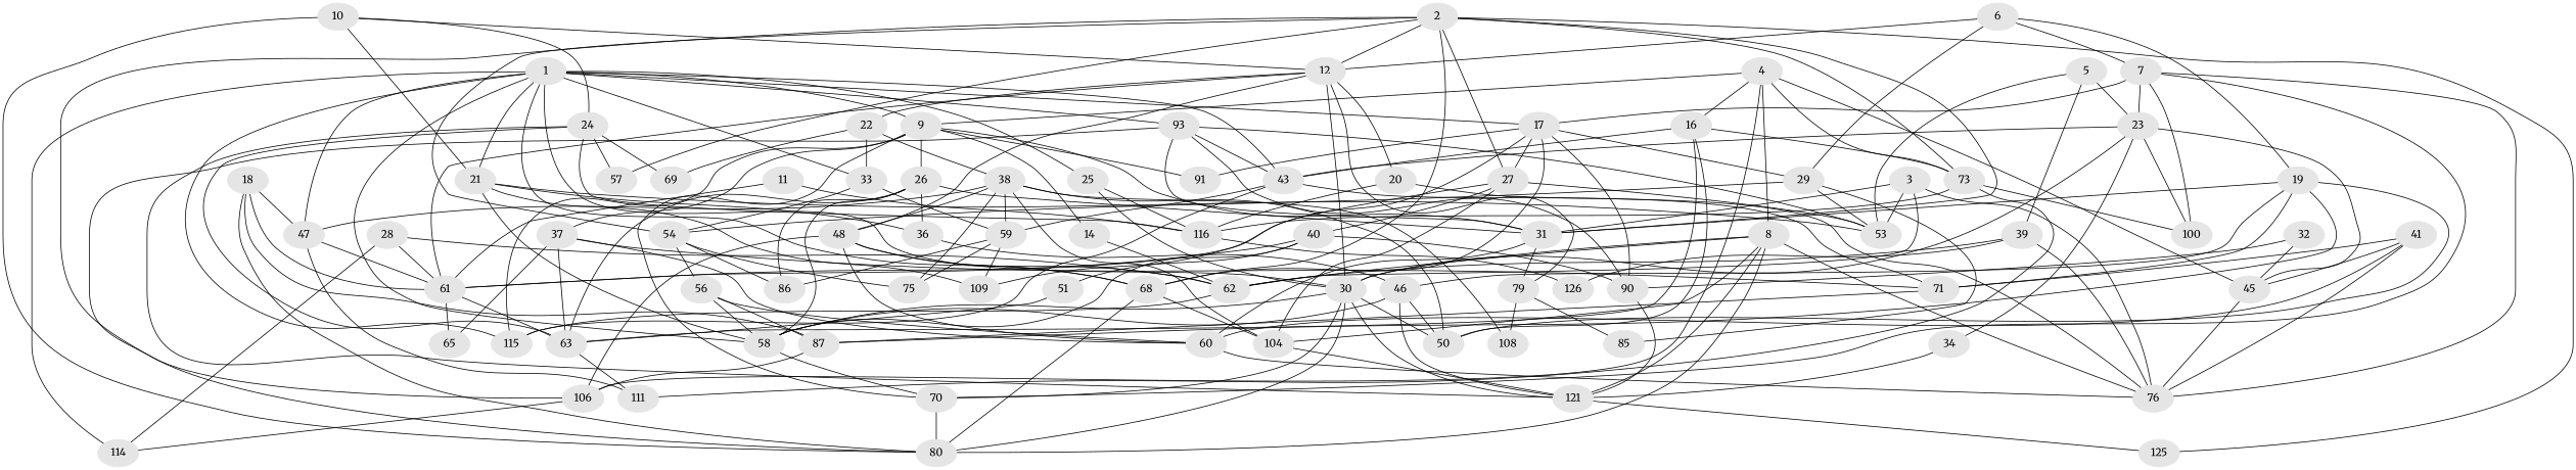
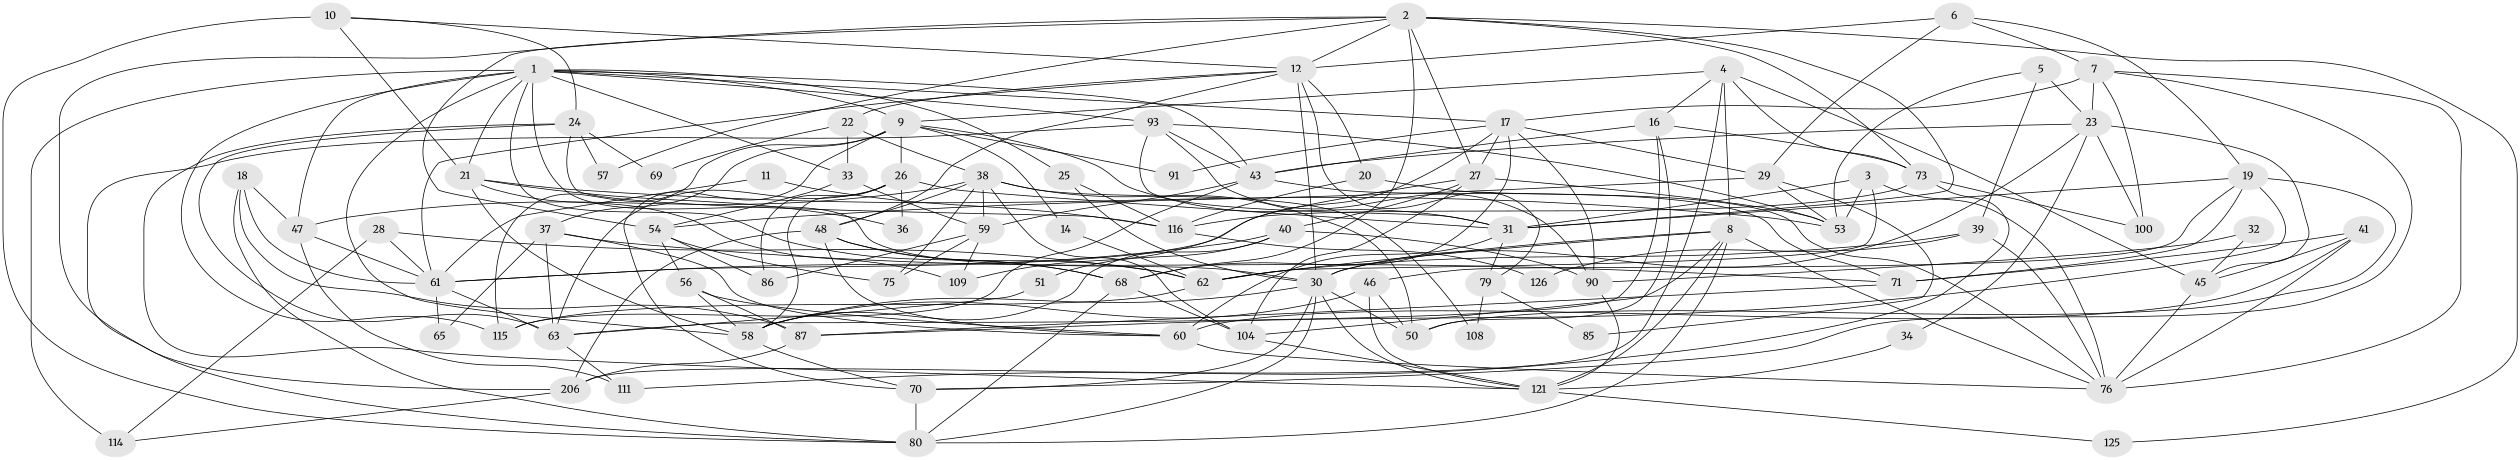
  graph {
    fontname=Merriweather
    node [color=gray90 fontname=Merriweather style=filled]
    edge [fontname=Merriweather]
    1 [super="+102"]
    9 [super="+92"]
    n3 [label=93 super="+98"]
    17 [super="+119"]
    21 [super="+93"]
    25
    30 [super="+95"]
    33
    43 [super="+132"]
    47 [super="+96"]
    58 [super="+130"]
    68 [super="+78"]
    114
    115
    31 [super="+44"]
    70 [super="+82"]
    14
    26 [super="+128"]
    37 [super="+64"]
    91
    53 [super="+88"]
    80 [super="+113"]
    90 [super="+101"]
    27 [super="+55"]
    29 [super="+122"]
    109
    36
    116 [super="+123"]
    121 [super="+127"]
    50 [super="+77"]
    54 [super="+103"]
    59 [super="+72"]
    71 [super="+97"]
    61 [super="+131"]
    111
    104
    2 [super="+105"]
    12 [super="+129"]
    57
    73 [super="+107"]
-   106 [super="+124"]
+   106 [super="+124" label=206]
    125
    20
    22
    48 [super="+89"]
    79
    40
    60 [super="+120"]
    86
    75 [super="+84"]
    56 [super="+66"]
    100
    3
    62 [super="+83"]
    76 [super="+117"]
    4 [super="+15"]
    8 [super="+67"]
    16 [super="+52"]
    45 [super="+99"]
    63 [super="+118"]
    23 [super="+49"]
    34
    5
    39 [super="+42"]
    126
    7 [super="+35"]
    6
    19 [super="+110"]
    87 [super="+133"]
    46
    85
    65
    10
    24 [super="+81"]
    69
    11
    38 [super="+112"]
    108
    18 [super="+94"]
    51
    28
    32
    41 [super="+74"]
    1 -- 9
    1 -- n3
    1 -- 17
    1 -- 21
    1 -- 25
    1 -- 30
    1 -- 33
    1 -- 43
    1 -- 47
    1 -- 58
    1 -- 68
    1 -- 114
    1 -- 115
    9 -- 115
    9 -- 31
    9 -- 70
    9 -- 14
    9 -- 26
    9 -- 37
    9 -- 91
    n3 -- 43
    n3 -- 31
    n3 -- 53
    n3 -- 80
    n3 -- 90
    17 -- 68
    17 -- 91
    17 -- 90
    17 -- 27
    17 -- 29
    17 -- 109
    21 -- 58
    21 -- 53
    21 -- 109
    21 -- 36
    25 -- 30
    25 -- 116
    30 -- 58
    30 -- 70
    30 -- 80
    30 -- 121
    30 -- 50
    33 -- 54
    33 -- 59
    43 -- 115
    43 -- 59
    43 -- 71
    47 -- 61
    47 -- 111
    58 -- 70
    68 -- 80
    68 -- 104
    31 -- 79
    31 -- 60
    70 -- 80
    14 -- 62
    26 -- 58
    26 -- 31
    26 -- 36
    26 -- 86
    26 -- 63
    37 -- 71
    37 -- 60
    37 -- 63
    37 -- 65
    90 -- 121
    27 -- 53
    27 -- 61
    27 -- 104
    27 -- 40
    29 -- 53
    29 -- 54
    29 -- 85
-   36 -- 46
    116 -- 126
    121 -- 125
    54 -- 86
    54 -- 75 [weight=2]
    54 -- 56
    59 -- 109
    59 -- 86
    59 -- 75
    71 -- 87
    61 -- 63
    61 -- 65
    104 -- 121
    2 -- 68
    2 -- 31
    2 -- 27
    2 -- 54
    2 -- 12
    2 -- 57
    2 -- 73
    2 -- 106
    2 -- 125
    12 -- 30
    12 -- 61
    12 -- 20
    12 -- 22
    12 -- 48
    12 -- 79
    73 -- 116
    73 -- 111
    73 -- 100
    106 -- 114
    20 -- 116
    20 -- 76
    22 -- 33
    22 -- 69
    22 -- 38
    48 -- 68
    48 -- 106
    48 -- 60
    48 -- 62
    79 -- 85
    79 -- 108
    40 -- 58
    40 -- 90
    40 -- 61
    40 -- 51
    60 -- 76
    56 -- 58 [weight=2]
    56 -- 60
    56 -- 87
    3 -- 31
    3 -- 53
    3 -- 62
    3 -- 76
    62 -- 115
    4 -- 9
    4 -- 73
    4 -- 106
    4 -- 8
    4 -- 16
    4 -- 45 [weight=2]
    8 -- 30
    8 -- 80
    8 -- 121
    8 -- 104
    8 -- 62
    8 -- 76
    16 -- 43
    16 -- 50
    16 -- 73
    16 -- 63
    45 -- 76
    63 -- 111
    23 -- 30
    23 -- 43
    23 -- 100
    23 -- 45
    23 -- 34
    34 -- 121
    5 -- 53
    5 -- 23
    5 -- 39
    39 -- 62
    39 -- 76
    39 -- 126
    7 -- 17
    7 -- 70
    7 -- 100
    7 -- 76
    7 -- 23 [weight=2]
    6 -- 29
    6 -- 12
    6 -- 7
    6 -- 19
    19 -- 31
    19 -- 50
    19 -- 71
    19 -- 87
    19 -- 46
    87 -- 106
    46 -- 58
    46 -- 121
    46 -- 50
    10 -- 21
    10 -- 80
    10 -- 12
    10 -- 24
    24 -- 116
    24 -- 121
    24 -- 57
    24 -- 63
    24 -- 69
    11 -- 116
    11 -- 61
    38 -- 47
    38 -- 50
    38 -- 59
    38 -- 104
    38 -- 48
    38 -- 75
    38 -- 108
    18 -- 47
    18 -- 80
    18 -- 61
    18 -- 87
    51 -- 63
    28 -- 114
    28 -- 61
    28 -- 62
    32 -- 90
    32 -- 45
    41 -- 71
    41 -- 60
    41 -- 76 [weight=2]
    41 -- 45
  }
